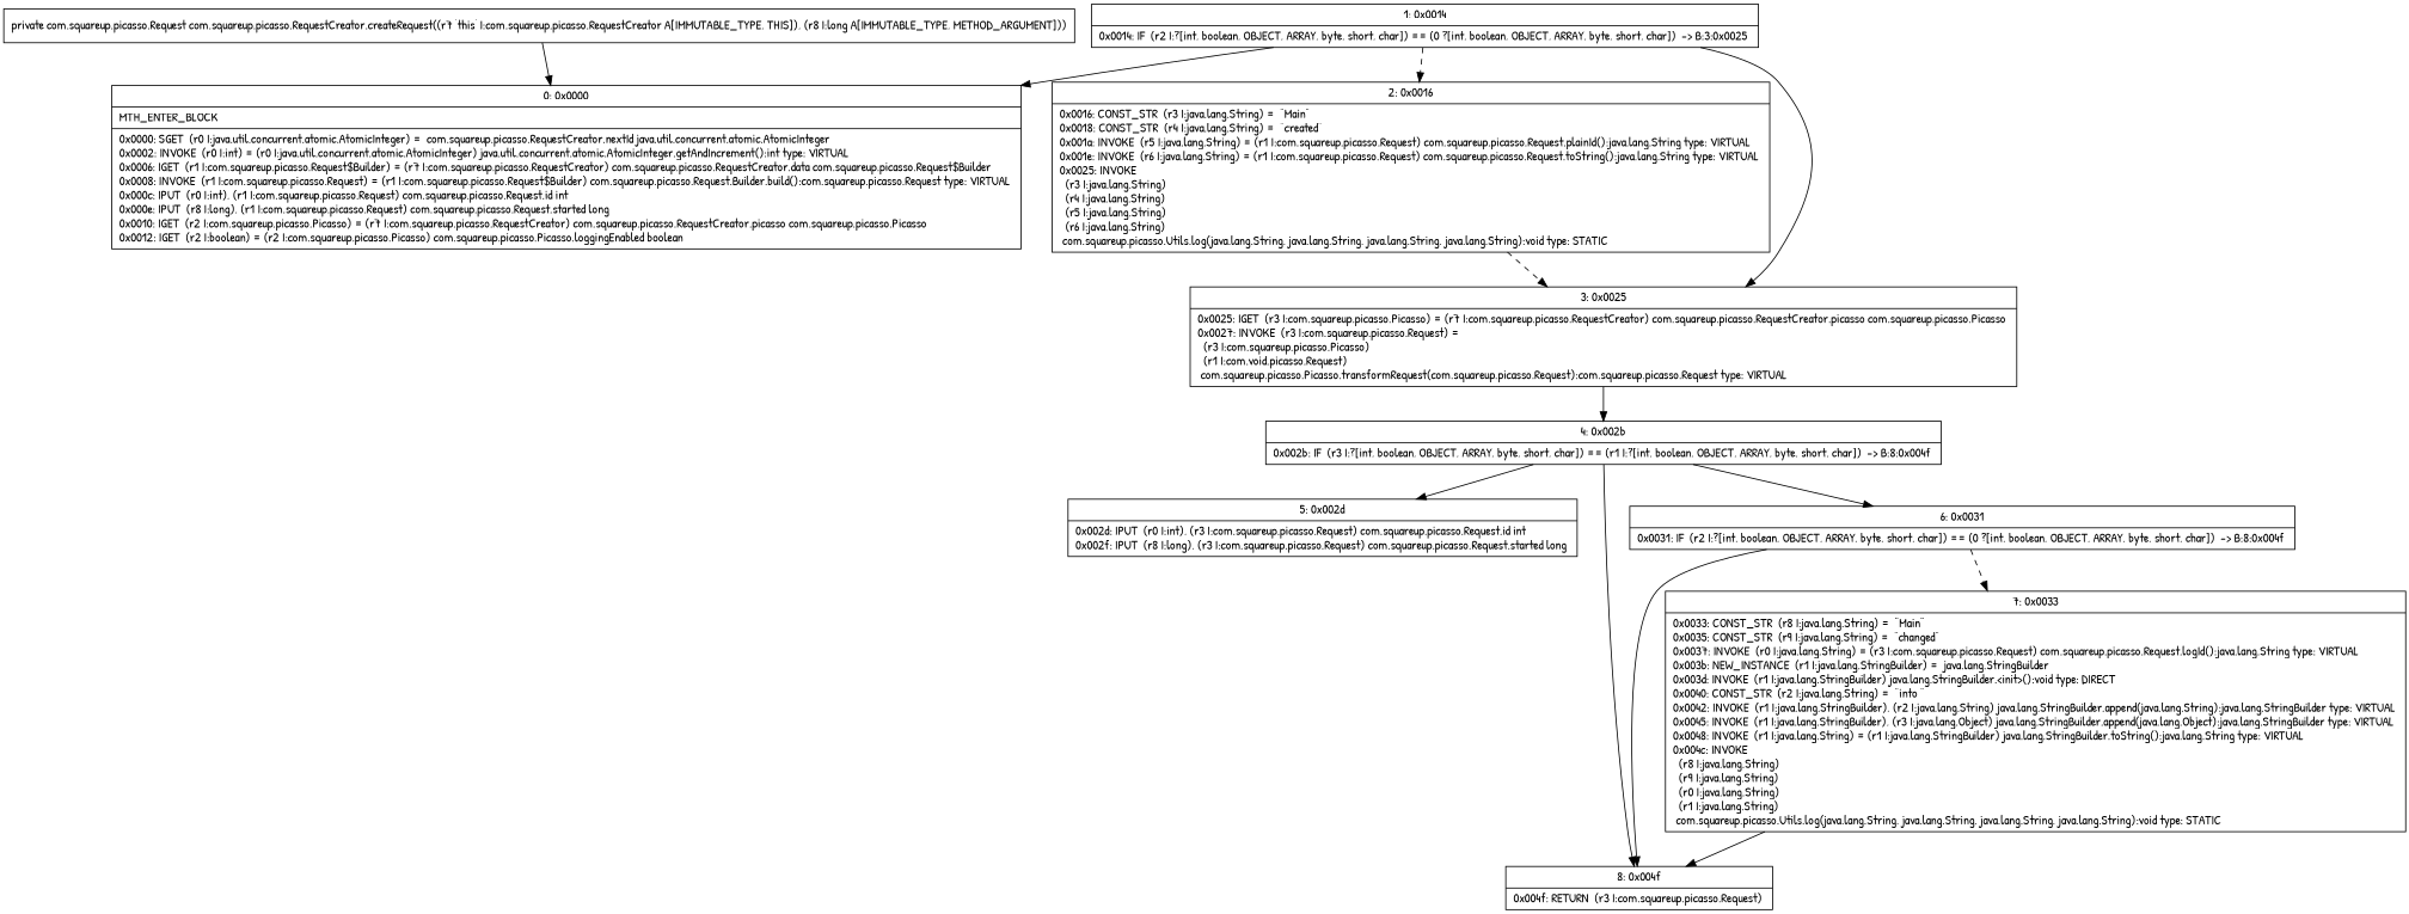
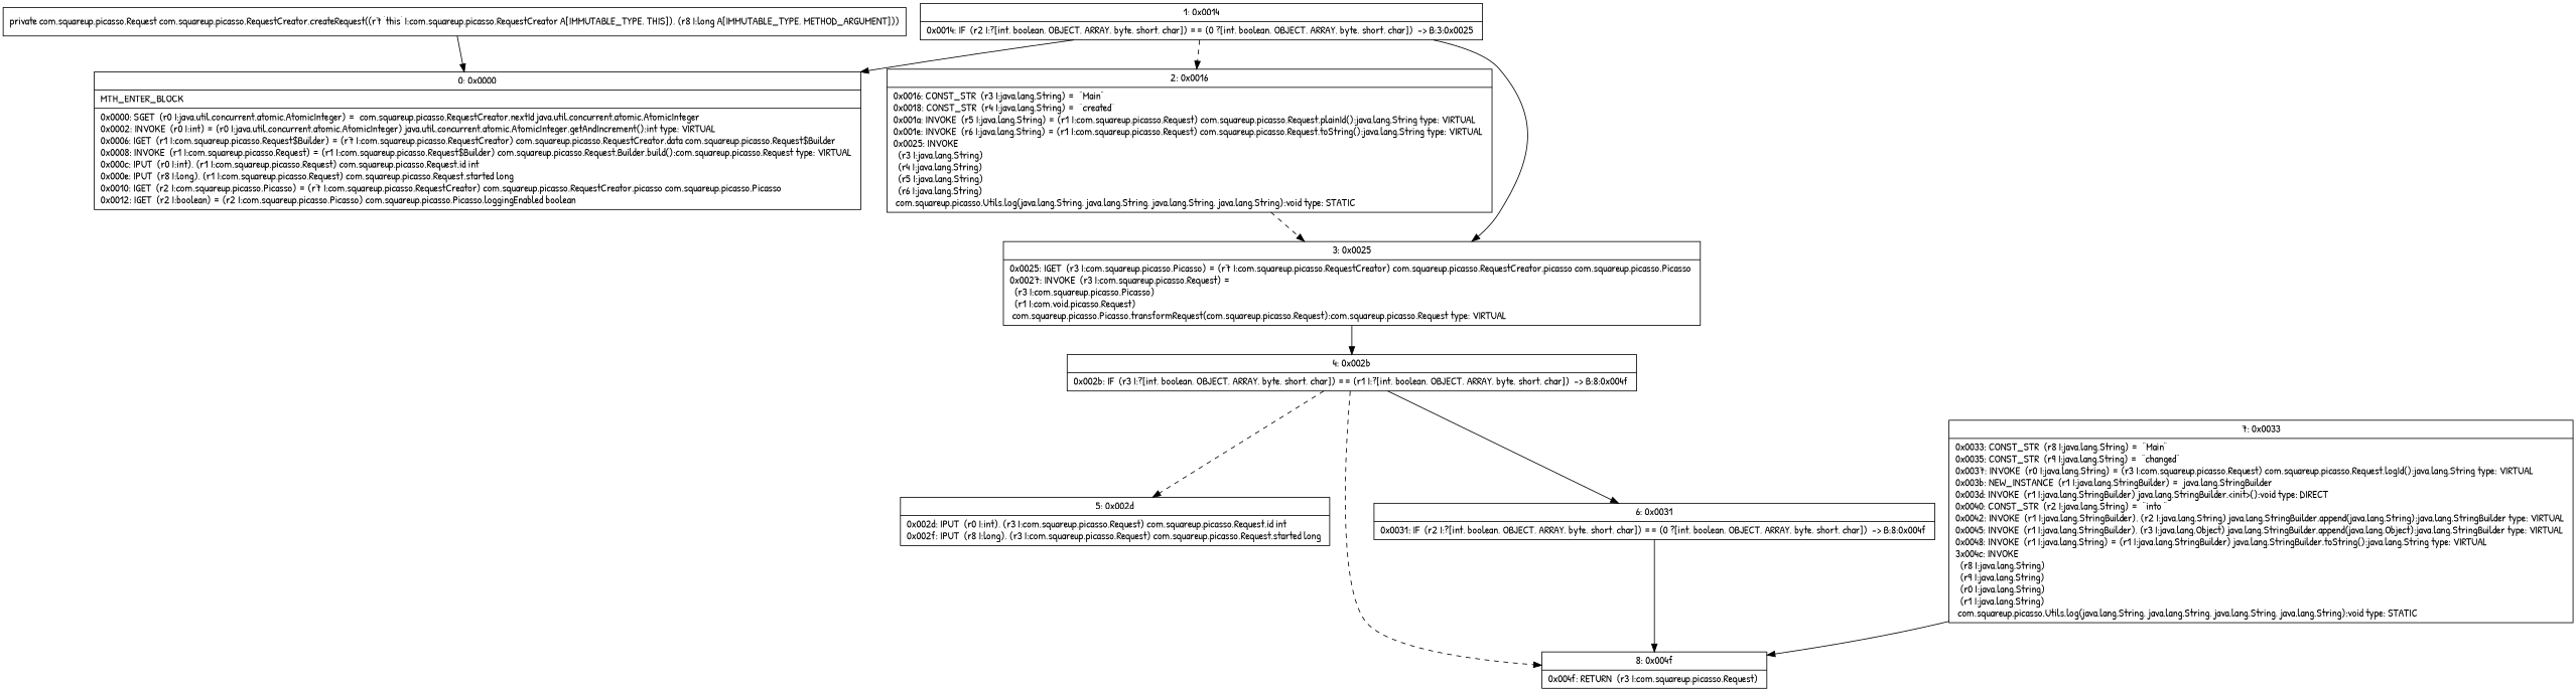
  digraph {
    fontname="Patrick Hand"
    node [fontname="Patrick Hand" shape=record]
    edge [fontname="Patrick Hand"]
    n1 [label="{0\:\ 0x0000|MTH_ENTER_BLOCK\l|0x0000: SGET  (r0 I:java.util.concurrent.atomic.AtomicInteger) =  com.squareup.picasso.RequestCreator.nextId java.util.concurrent.atomic.AtomicInteger \l0x0002: INVOKE  (r0 I:int) = (r0 I:java.util.concurrent.atomic.AtomicInteger) java.util.concurrent.atomic.AtomicInteger.getAndIncrement():int type: VIRTUAL \l0x0006: IGET  (r1 I:com.squareup.picasso.Request$Builder) = (r7 I:com.squareup.picasso.RequestCreator) com.squareup.picasso.RequestCreator.data com.squareup.picasso.Request$Builder \l0x0008: INVOKE  (r1 I:com.squareup.picasso.Request) = (r1 I:com.squareup.picasso.Request$Builder) com.squareup.picasso.Request.Builder.build():com.squareup.picasso.Request type: VIRTUAL \l0x000c: IPUT  (r0 I:int), (r1 I:com.squareup.picasso.Request) com.squareup.picasso.Request.id int \l0x000e: IPUT  (r8 I:long), (r1 I:com.squareup.picasso.Request) com.squareup.picasso.Request.started long \l0x0010: IGET  (r2 I:com.squareup.picasso.Picasso) = (r7 I:com.squareup.picasso.RequestCreator) com.squareup.picasso.RequestCreator.picasso com.squareup.picasso.Picasso \l0x0012: IGET  (r2 I:boolean) = (r2 I:com.squareup.picasso.Picasso) com.squareup.picasso.Picasso.loggingEnabled boolean \l}"]
    n2 [label="{1\:\ 0x0014|0x0014: IF  (r2 I:?[int, boolean, OBJECT, ARRAY, byte, short, char]) == (0 ?[int, boolean, OBJECT, ARRAY, byte, short, char])  \-\> B:3:0x0025 \l}"]
    n3 [label="{2\:\ 0x0016|0x0016: CONST_STR  (r3 I:java.lang.String) =  \"Main\" \l0x0018: CONST_STR  (r4 I:java.lang.String) =  \"created\" \l0x001a: INVOKE  (r5 I:java.lang.String) = (r1 I:com.squareup.picasso.Request) com.squareup.picasso.Request.plainId():java.lang.String type: VIRTUAL \l0x001e: INVOKE  (r6 I:java.lang.String) = (r1 I:com.squareup.picasso.Request) com.squareup.picasso.Request.toString():java.lang.String type: VIRTUAL \l0x0025: INVOKE  \l  (r3 I:java.lang.String)\l  (r4 I:java.lang.String)\l  (r5 I:java.lang.String)\l  (r6 I:java.lang.String)\l com.squareup.picasso.Utils.log(java.lang.String, java.lang.String, java.lang.String, java.lang.String):void type: STATIC \l}"]
    n4 [label="{3\:\ 0x0025|0x0025: IGET  (r3 I:com.squareup.picasso.Picasso) = (r7 I:com.squareup.picasso.RequestCreator) com.squareup.picasso.RequestCreator.picasso com.squareup.picasso.Picasso \l0x0027: INVOKE  (r3 I:com.squareup.picasso.Request) = \l  (r3 I:com.squareup.picasso.Picasso)\l  (r1 I:com.void.picasso.Request)\l com.squareup.picasso.Picasso.transformRequest(com.squareup.picasso.Request):com.squareup.picasso.Request type: VIRTUAL \l}"]
    n5 [label="{4\:\ 0x002b|0x002b: IF  (r3 I:?[int, boolean, OBJECT, ARRAY, byte, short, char]) == (r1 I:?[int, boolean, OBJECT, ARRAY, byte, short, char])  \-\> B:8:0x004f \l}"]
    n6 [label="{5\:\ 0x002d|0x002d: IPUT  (r0 I:int), (r3 I:com.squareup.picasso.Request) com.squareup.picasso.Request.id int \l0x002f: IPUT  (r8 I:long), (r3 I:com.squareup.picasso.Request) com.squareup.picasso.Request.started long \l}"]
    n7 [label="{8\:\ 0x004f|0x004f: RETURN  (r3 I:com.squareup.picasso.Request) \l}"]
    n8 [label="{6\:\ 0x0031|0x0031: IF  (r2 I:?[int, boolean, OBJECT, ARRAY, byte, short, char]) == (0 ?[int, boolean, OBJECT, ARRAY, byte, short, char])  \-\> B:8:0x004f \l}"]
-   n9 [label="{7\:\ 0x0033|0x0033: CONST_STR  (r8 I:java.lang.String) =  \"Main\" \l0x0035: CONST_STR  (r9 I:java.lang.String) =  \"changed\" \l0x0037: INVOKE  (r0 I:java.lang.String) = (r3 I:com.squareup.picasso.Request) com.squareup.picasso.Request.logId():java.lang.String type: VIRTUAL \l0x003b: NEW_INSTANCE  (r1 I:java.lang.StringBuilder) =  java.lang.StringBuilder \l0x003d: INVOKE  (r1 I:java.lang.StringBuilder) java.lang.StringBuilder.\<init\>():void type: DIRECT \l0x0040: CONST_STR  (r2 I:java.lang.String) =  \"into \" \l0x0042: INVOKE  (r1 I:java.lang.StringBuilder), (r2 I:java.lang.String) java.lang.StringBuilder.append(java.lang.String):java.lang.StringBuilder type: VIRTUAL \l0x0045: INVOKE  (r1 I:java.lang.StringBuilder), (r3 I:java.lang.Object) java.lang.StringBuilder.append(java.lang.Object):java.lang.StringBuilder type: VIRTUAL \l0x0048: INVOKE  (r1 I:java.lang.String) = (r1 I:java.lang.StringBuilder) java.lang.StringBuilder.toString():java.lang.String type: VIRTUAL \l0x004c: INVOKE  \l  (r8 I:java.lang.String)\l  (r9 I:java.lang.String)\l  (r0 I:java.lang.String)\l  (r1 I:java.lang.String)\l com.squareup.picasso.Utils.log(java.lang.String, java.lang.String, java.lang.String, java.lang.String):void type: STATIC \l}"]
+   n9 [label="{7\:\ 0x0033|0x0033: CONST_STR  (r8 I:java.lang.String) =  \"Main\" \l0x0035: CONST_STR  (r9 I:java.lang.String) =  \"changed\" \l0x0037: INVOKE  (r0 I:java.lang.String) = (r3 I:com.squareup.picasso.Request) com.squareup.picasso.Request.logId():java.lang.String type: VIRTUAL \l0x003b: NEW_INSTANCE  (r1 I:java.lang.StringBuilder) =  java.lang.StringBuilder \l0x003d: INVOKE  (r1 I:java.lang.StringBuilder) java.lang.StringBuilder.\<init\>():void type: DIRECT \l0x0040: CONST_STR  (r2 I:java.lang.String) =  \"into \" \l0x0042: INVOKE  (r1 I:java.lang.StringBuilder), (r2 I:java.lang.String) java.lang.StringBuilder.append(java.lang.String):java.lang.StringBuilder type: VIRTUAL \l0x0045: INVOKE  (r1 I:java.lang.StringBuilder), (r3 I:java.lang.Object) java.lang.StringBuilder.append(java.lang.Object):java.lang.StringBuilder type: VIRTUAL \l0x0048: INVOKE  (r1 I:java.lang.String) = (r1 I:java.lang.StringBuilder) java.lang.StringBuilder.toString():java.lang.String type: VIRTUAL \l3x004c: INVOKE  \l  (r8 I:java.lang.String)\l  (r9 I:java.lang.String)\l  (r0 I:java.lang.String)\l  (r1 I:java.lang.String)\l com.squareup.picasso.Utils.log(java.lang.String, java.lang.String, java.lang.String, java.lang.String):void type: STATIC \l}"]
    n10 [label="{private com.squareup.picasso.Request com.squareup.picasso.RequestCreator.createRequest((r7 'this' I:com.squareup.picasso.RequestCreator A[IMMUTABLE_TYPE, THIS]), (r8 I:long A[IMMUTABLE_TYPE, METHOD_ARGUMENT])) }"]
    n2 -> n1
    n2 -> n3 [style=dashed]
    n2 -> n4
    n3 -> n4 [style=dashed]
    n4 -> n5
-   n5 -> n6 [style=solid]
-   n5 -> n7
+   n5 -> n6 [style=dashed]
+   n5 -> n7 [style=dashed]
    n5 -> n8
    n8 -> n7
-   n8 -> n9 [style=dashed]
    n9 -> n7
    n10 -> n1
  }
